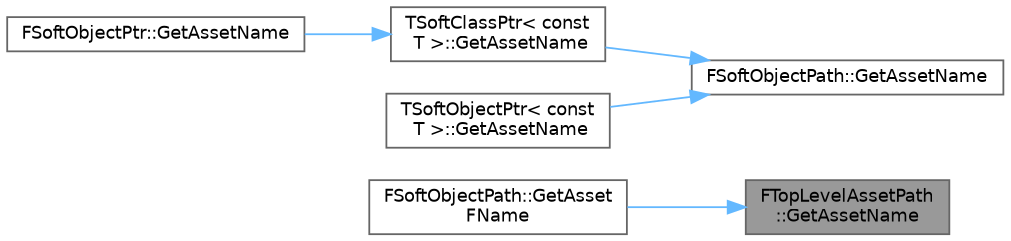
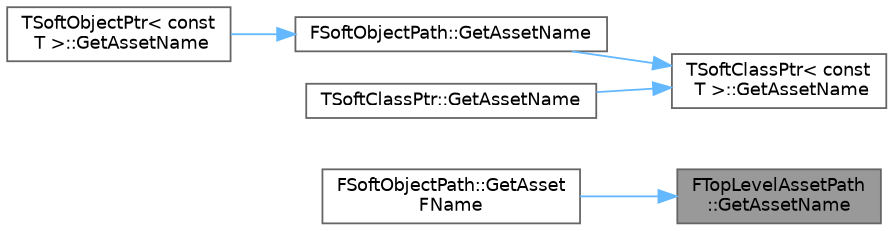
  digraph {
    rankdir=RL
    node [color=grey40 fillcolor=white fontname=Helvetica fontsize=10 shape=box style=filled]
    edge [color=steelblue1 dir=back fontname=Helvetica fontsize=10 labelfontname=Helvetica labelfontsize=10 style=solid]
    n1 [color=gray40 fillcolor=grey60 fontcolor=black height=0.2 label="FTopLevelAssetPath\l::GetAssetName" width=0.4]
    n2 [height=0.2 label="FSoftObjectPath::GetAsset\lFName" width=0.4]
    n3 [height=0.2 label="FSoftObjectPath::GetAssetName" width=0.4]
    n4 [height=0.2 label="TSoftClassPtr\< const\l T \>::GetAssetName" width=0.4]
    n5 [height=0.2 label="TSoftObjectPtr\< const\l T \>::GetAssetName" width=0.4]
-   n6 [height=0.2 label="FSoftObjectPtr::GetAssetName" width=0.4]
+   n6 [height=0.2 label="TSoftClassPtr::GetAssetName" width=0.4]
    n1 -> n2
-   n3 -> n4
+   n4 -> n3
    n3 -> n5
    n4 -> n6
  }
